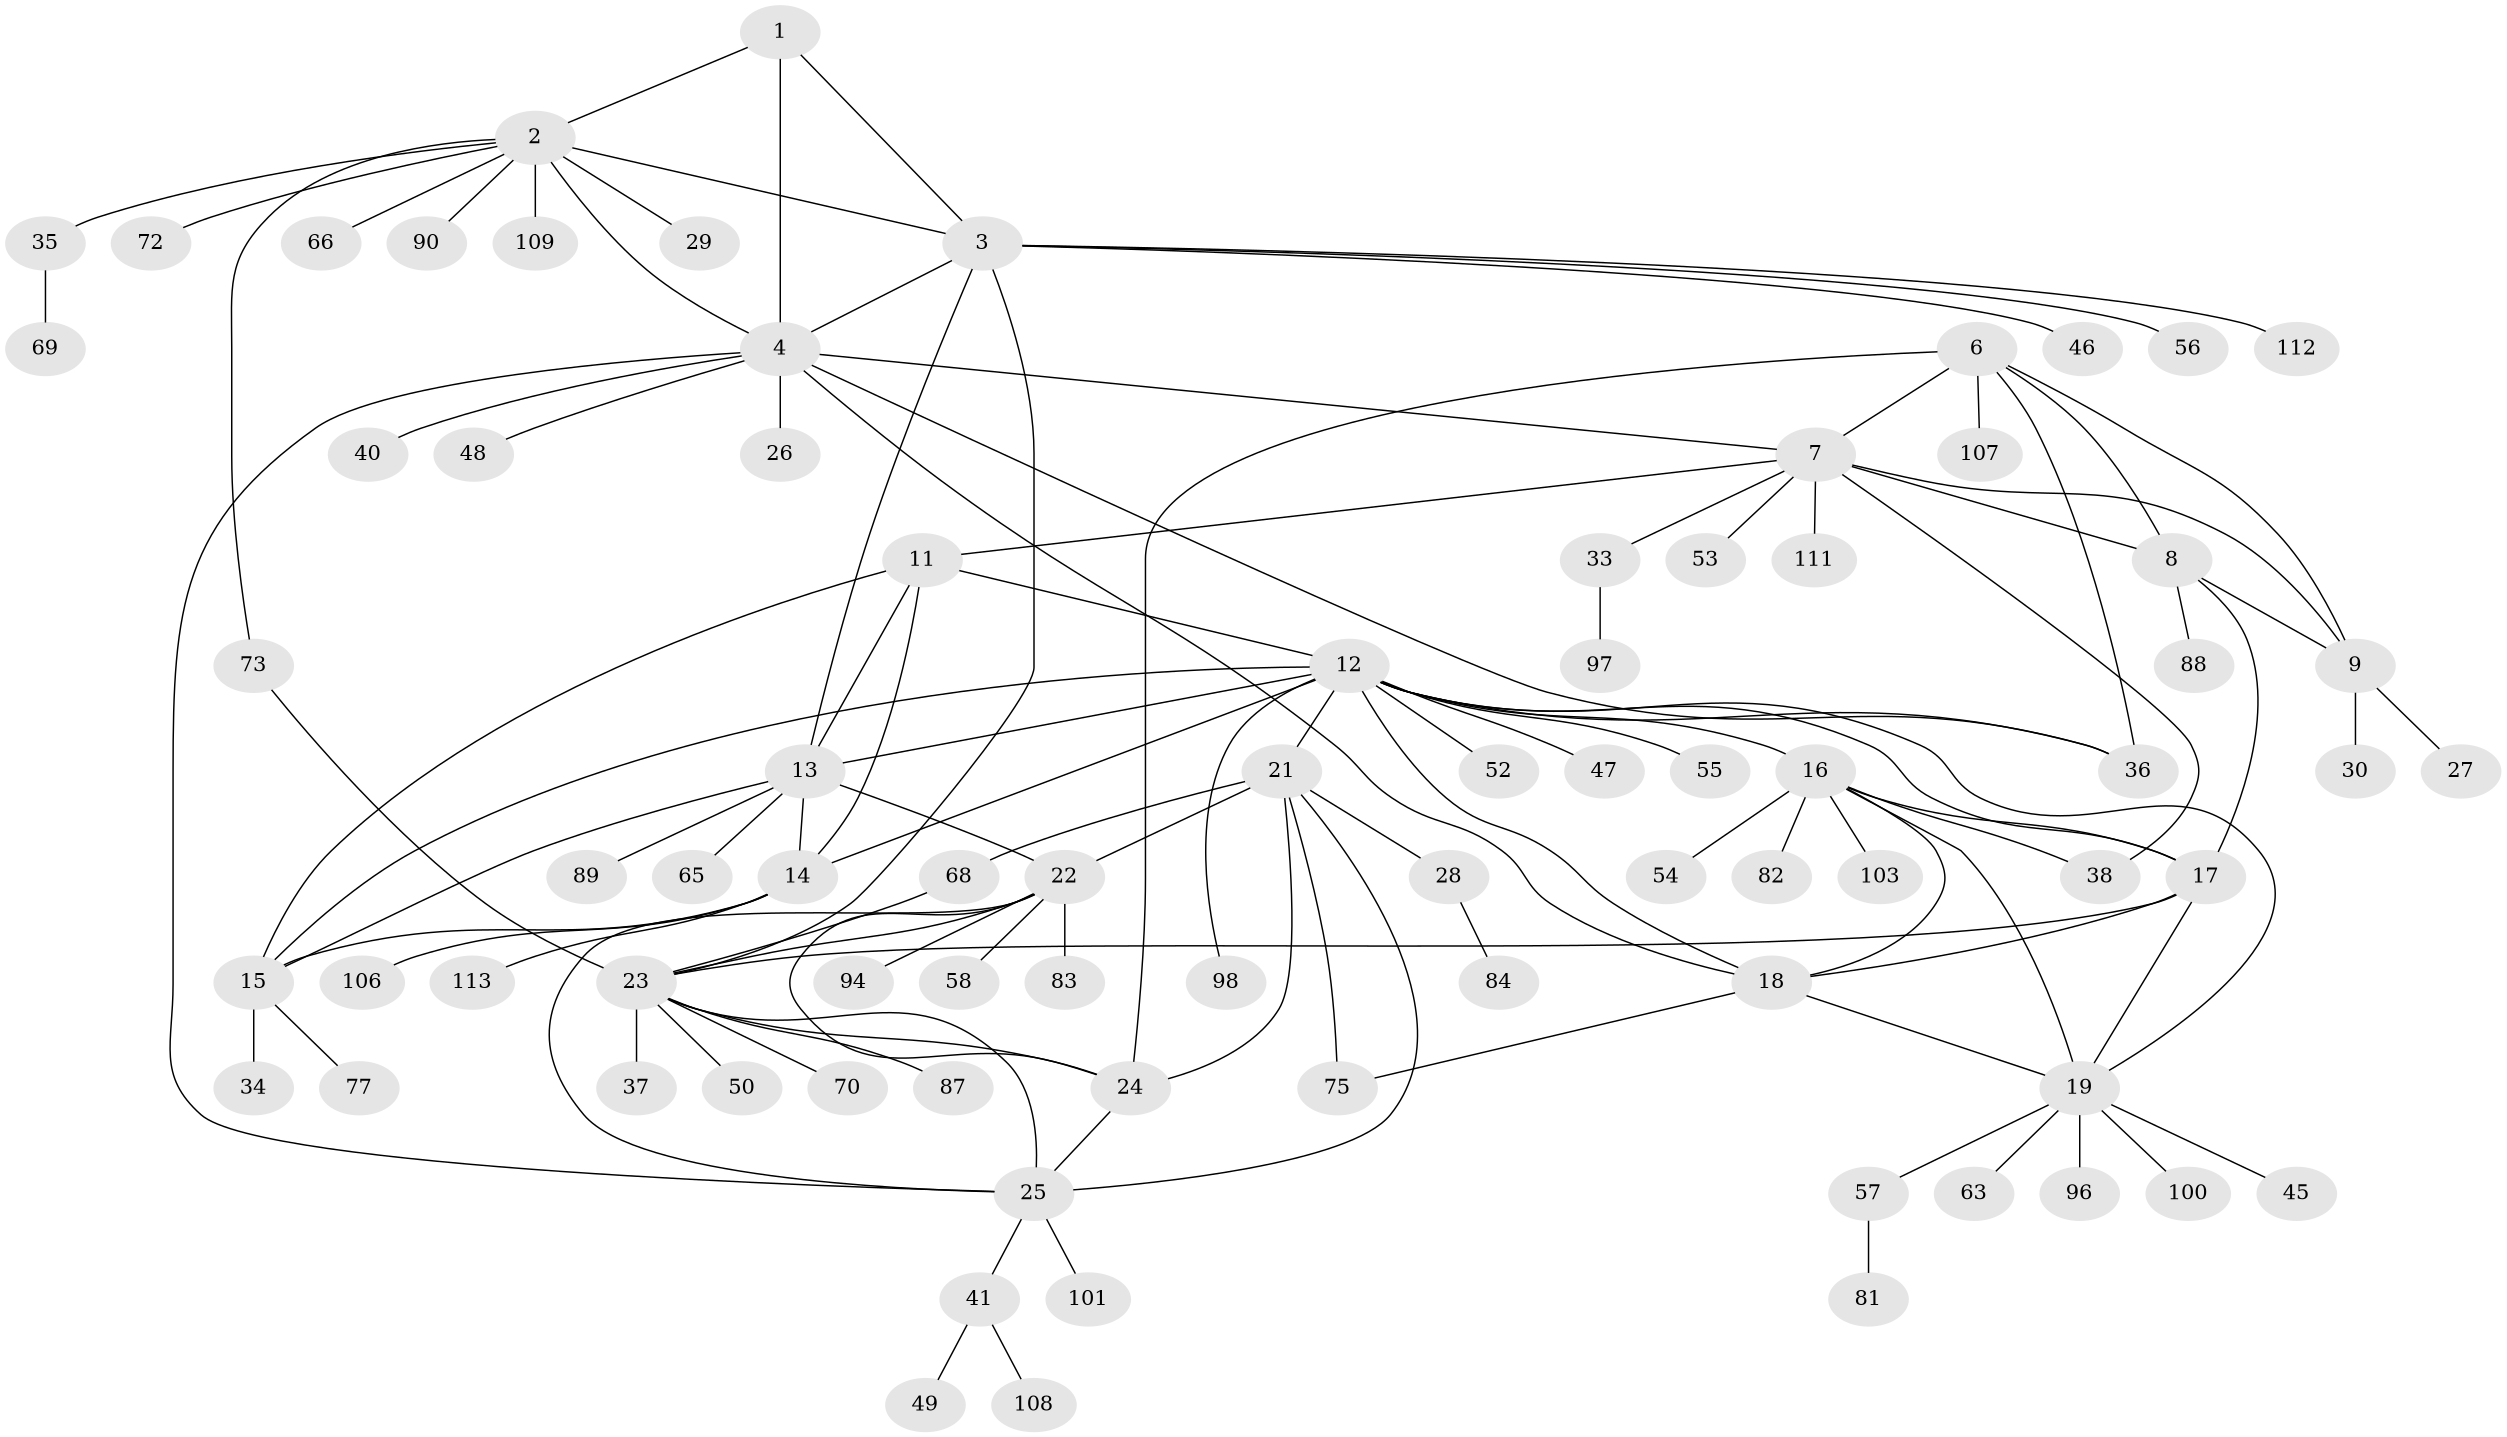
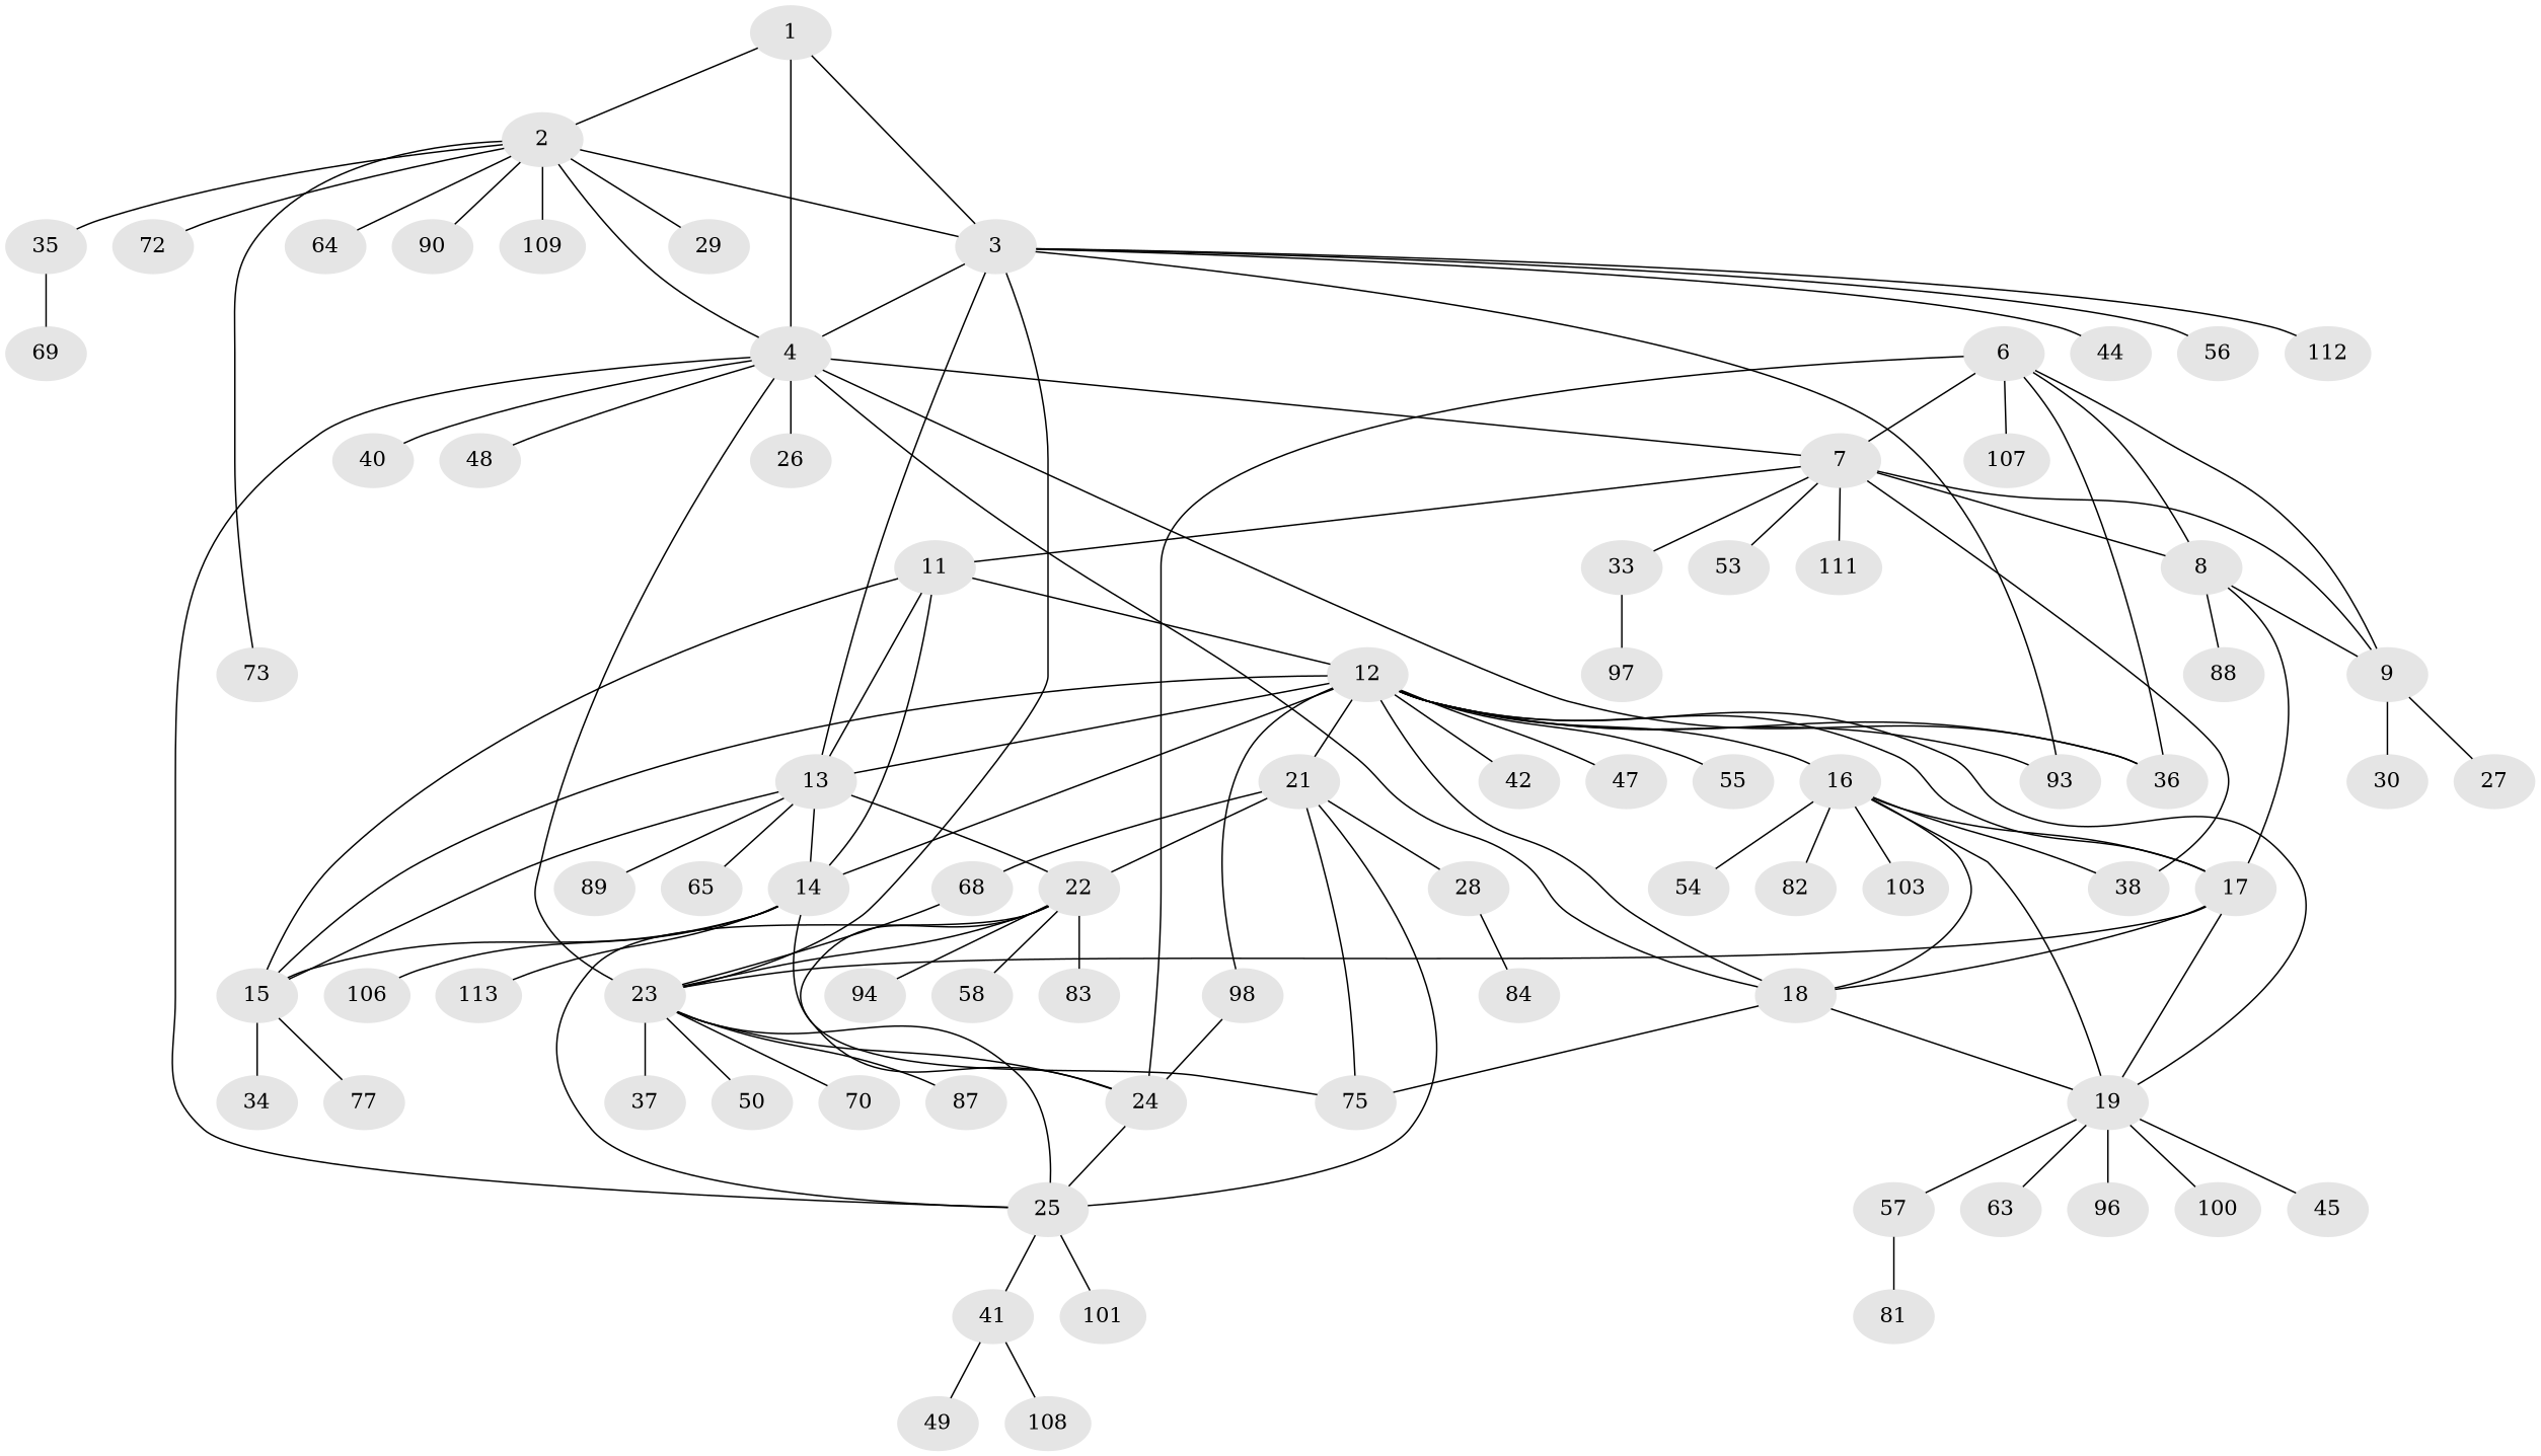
  graph {
    node [color=gray90 style=filled]
    2 [super="+59"]
    3 [super="+31"]
    4 [super="+5"]
    29
    n5 [label=72]
    35
-   66
+   66 [label=64]
    73
    90
    109
    1
    13 [super="+43"]
    23 [super="+64"]
-   46
+   46 [label=44]
    56 [super="+102"]
+   93
    112
    7 [super="+10"]
    18 [super="+95"]
    25 [super="+79"]
    26 [super="+62"]
    36 [super="+110"]
    40
    48
    69
    14 [super="+78"]
    15 [super="+92"]
    22 [super="+67"]
    65
    89
    24 [super="+105"]
    37
    50
    70
    87
    8 [super="+51"]
    9
    11
    33
    38
    53 [super="+60"]
    111
    19 [super="+91"]
    75 [super="+99"]
    41 [super="+104"]
    101
    6 [super="+76"]
    107
    17 [super="+86"]
    88
    27 [super="+39"]
    30
    12 [super="+20"]
    97
    16 [super="+74"]
    21
-   42 [label=52]
+   42
    47
    55
    98
    106
    113
    34 [super="+72"]
    77
    54
    82
    103
    45 [super="+61"]
    57
    63
    96
    100
    28 [super="+44"]
    68
    58
    83
    94
    81
    84
    49
    108
    2 -- 3
    2 -- 4 [weight=2]
    2 -- 29
    2 -- n5
    2 -- 35
    2 -- 66
    2 -- 73
    2 -- 90
    2 -- 109
    3 -- 4 [weight=2]
    3 -- 13
    3 -- 23
    3 -- 46
    3 -- 56
+   3 -- 93
    3 -- 112
-   73 -- 23
+   4 -- 23
    4 -- 7
    4 -- 18
    4 -- 25
    4 -- 26
    4 -- 36
    4 -- 40
    4 -- 48
    35 -- 69
    1 -- 2
    1 -- 3
    1 -- 4 [weight=2]
    13 -- 14
    13 -- 15
    13 -- 22
    13 -- 65
    13 -- 89
    23 -- 25
    23 -- 24
    23 -- 37
    23 -- 50
    23 -- 70
    23 -- 87
    7 -- 8 [weight=2]
    7 -- 9 [weight=2]
    7 -- 11
    7 -- 33
    7 -- 38
    7 -- 53
    7 -- 111
    18 -- 19
    18 -- 75
    25 -- 41
    25 -- 101
    14 -- 15
+   14 -- 75
    14 -- 106
    14 -- 113
    15 -- 34
    15 -- 77
    22 -- 23
    22 -- 25
    22 -- 24
    22 -- 58
    22 -- 83
    22 -- 94
    24 -- 25
    8 -- 9
    8 -- 17
    8 -- 88
    9 -- 27
    9 -- 30
    11 -- 13
    11 -- 14
    11 -- 15
    11 -- 12
    33 -- 97
    19 -- 45
    19 -- 57
    19 -- 63
    19 -- 96
    19 -- 100
    41 -- 49
    41 -- 108
    6 -- 7 [weight=2]
    6 -- 36
    6 -- 24
    6 -- 8
    6 -- 9
    6 -- 107
    17 -- 23
    17 -- 18
    17 -- 19
    12 -- 13
+   12 -- 93
    12 -- 18
    12 -- 36
    12 -- 14
    12 -- 15
    12 -- 19
    12 -- 17
    12 -- 16
    12 -- 21
    12 -- 42
    12 -- 47
    12 -- 55
    12 -- 98
    16 -- 18
    16 -- 38
    16 -- 19
    16 -- 17
    16 -- 54
    16 -- 82
    16 -- 103
    21 -- 25
    21 -- 22
-   21 -- 24
+   98 -- 24
    21 -- 75
    21 -- 28
    21 -- 68
    57 -- 81
    28 -- 84
    68 -- 23
  }
